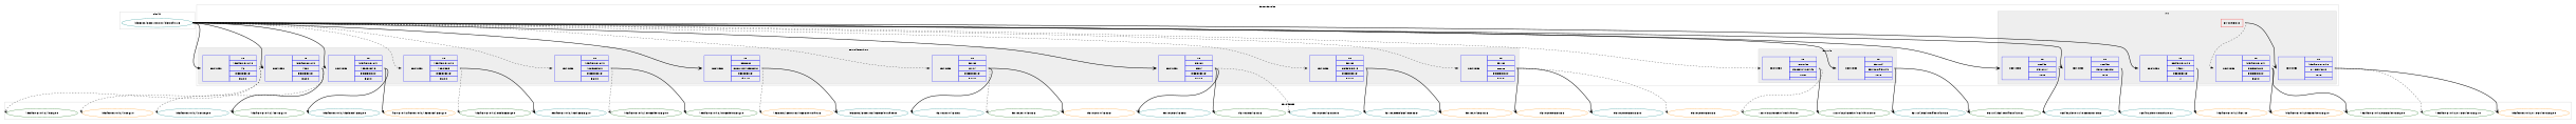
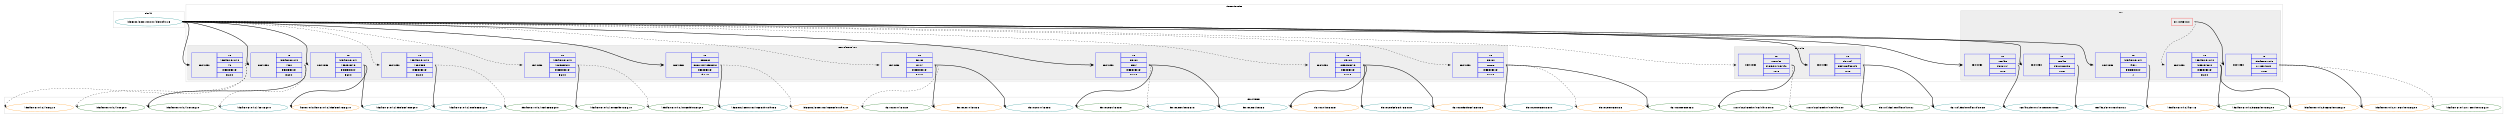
  digraph {
    compound=true
    concentrate=true
    fontname=Helvetica
    fontsize=10
    newrank=true
    rankdir=TB
    ranksep=1.5
    node [color=blue fontname=Helvetica fontsize=10]
    edge [arrowhead=vee headport=w style=bold tailport=e weight=100]
    n1 [color=teal label="kde-apps/kaccounts-providers-19.04.3" width=4]
    n2 [label=<<TABLE BORDER="0" CELLBORDER="1" CELLSPACING="0" CELLPADDING="4" WIDTH="220"><TR><TD ROWSPAN="6" CELLPADDING="30">pack_dep</TD></TR><TR><TD WIDTH="110">no</TD></TR><TR><TD>dev-util</TD></TR><TR><TD>desktop-file-utils</TD></TR><TR><TD>none</TD></TR><TR><TD></TD></TR></TABLE>> shape=none]
    n3 [label=<<TABLE BORDER="0" CELLBORDER="1" CELLSPACING="0" CELLPADDING="4" WIDTH="220"><TR><TD ROWSPAN="6" CELLPADDING="30">pack_dep</TD></TR><TR><TD WIDTH="110">no</TD></TR><TR><TD>x11-misc</TD></TR><TR><TD>shared-mime-info</TD></TR><TR><TD>none</TD></TR><TR><TD></TD></TR></TABLE>> shape=none]
    n4 [label=<<TABLE BORDER="0" CELLBORDER="1" CELLSPACING="0" CELLPADDING="4" WIDTH="220"><TR><TD ROWSPAN="6" CELLPADDING="30">pack_dep</TD></TR><TR><TD WIDTH="110">no</TD></TR><TR><TD>dev-qt</TD></TR><TR><TD>qtcore</TD></TR><TR><TD>greaterequal</TD></TR><TR><TD>5.12.3</TD></TR></TABLE>> shape=none]
    n5 [label=<<TABLE BORDER="0" CELLBORDER="1" CELLSPACING="0" CELLPADDING="4" WIDTH="220"><TR><TD ROWSPAN="6" CELLPADDING="30">pack_dep</TD></TR><TR><TD WIDTH="110">no</TD></TR><TR><TD>dev-qt</TD></TR><TR><TD>qtdeclarative</TD></TR><TR><TD>greaterequal</TD></TR><TR><TD>5.12.3</TD></TR></TABLE>> shape=none]
    n6 [label=<<TABLE BORDER="0" CELLBORDER="1" CELLSPACING="0" CELLPADDING="4" WIDTH="220"><TR><TD ROWSPAN="6" CELLPADDING="30">pack_dep</TD></TR><TR><TD WIDTH="110">no</TD></TR><TR><TD>dev-qt</TD></TR><TR><TD>qtgui</TD></TR><TR><TD>greaterequal</TD></TR><TR><TD>5.12.3</TD></TR></TABLE>> shape=none]
    n7 [label=<<TABLE BORDER="0" CELLBORDER="1" CELLSPACING="0" CELLPADDING="4" WIDTH="220"><TR><TD ROWSPAN="6" CELLPADDING="30">pack_dep</TD></TR><TR><TD WIDTH="110">no</TD></TR><TR><TD>dev-qt</TD></TR><TR><TD>qtxml</TD></TR><TR><TD>greaterequal</TD></TR><TR><TD>5.12.3</TD></TR></TABLE>> shape=none]
    n8 [label=<<TABLE BORDER="0" CELLBORDER="1" CELLSPACING="0" CELLPADDING="4" WIDTH="220"><TR><TD ROWSPAN="6" CELLPADDING="30">pack_dep</TD></TR><TR><TD WIDTH="110">no</TD></TR><TR><TD>kde-apps</TD></TR><TR><TD>kaccounts-integration</TD></TR><TR><TD>greaterequal</TD></TR><TR><TD>19.04.3</TD></TR></TABLE>> shape=none]
    n9 [label=<<TABLE BORDER="0" CELLBORDER="1" CELLSPACING="0" CELLPADDING="4" WIDTH="220"><TR><TD ROWSPAN="6" CELLPADDING="30">pack_dep</TD></TR><TR><TD WIDTH="110">no</TD></TR><TR><TD>kde-frameworks</TD></TR><TR><TD>kcoreaddons</TD></TR><TR><TD>greaterequal</TD></TR><TR><TD>5.60.0</TD></TR></TABLE>> shape=none]
    n10 [label=<<TABLE BORDER="0" CELLBORDER="1" CELLSPACING="0" CELLPADDING="4" WIDTH="220"><TR><TD ROWSPAN="6" CELLPADDING="30">pack_dep</TD></TR><TR><TD WIDTH="110">no</TD></TR><TR><TD>kde-frameworks</TD></TR><TR><TD>kpackage</TD></TR><TR><TD>greaterequal</TD></TR><TR><TD>5.60.0</TD></TR></TABLE>> shape=none]
    n11 [label=<<TABLE BORDER="0" CELLBORDER="1" CELLSPACING="0" CELLPADDING="4" WIDTH="220"><TR><TD ROWSPAN="6" CELLPADDING="30">pack_dep</TD></TR><TR><TD WIDTH="110">no</TD></TR><TR><TD>kde-frameworks</TD></TR><TR><TD>kdeclarative</TD></TR><TR><TD>greaterequal</TD></TR><TR><TD>5.60.0</TD></TR></TABLE>> shape=none]
    n12 [label=<<TABLE BORDER="0" CELLBORDER="1" CELLSPACING="0" CELLPADDING="4" WIDTH="220"><TR><TD ROWSPAN="6" CELLPADDING="30">pack_dep</TD></TR><TR><TD WIDTH="110">no</TD></TR><TR><TD>kde-frameworks</TD></TR><TR><TD>ki18n</TD></TR><TR><TD>greaterequal</TD></TR><TR><TD>5.60.0</TD></TR></TABLE>> shape=none]
    n13 [label=<<TABLE BORDER="0" CELLBORDER="1" CELLSPACING="0" CELLPADDING="4" WIDTH="220"><TR><TD ROWSPAN="6" CELLPADDING="30">pack_dep</TD></TR><TR><TD WIDTH="110">no</TD></TR><TR><TD>kde-frameworks</TD></TR><TR><TD>kio</TD></TR><TR><TD>greaterequal</TD></TR><TR><TD>5.60.0</TD></TR></TABLE>> shape=none]
    n14 [label=<<TABLE BORDER="0" CELLBORDER="1" CELLSPACING="0" CELLPADDING="4" WIDTH="220"><TR><TD ROWSPAN="6" CELLPADDING="30">pack_dep</TD></TR><TR><TD WIDTH="110">no</TD></TR><TR><TD>kde-frameworks</TD></TR><TR><TD>breeze-icons</TD></TR><TR><TD>greaterequal</TD></TR><TR><TD>5.60.0</TD></TR></TABLE>> shape=none]
    n15 [label=<<TABLE BORDER="0" CELLBORDER="1" CELLSPACING="0" CELLPADDING="4" WIDTH="220"><TR><TD ROWSPAN="6" CELLPADDING="30">pack_dep</TD></TR><TR><TD WIDTH="110">no</TD></TR><TR><TD>kde-frameworks</TD></TR><TR><TD>oxygen-icons</TD></TR><TR><TD>none</TD></TR><TR><TD></TD></TR></TABLE>> shape=none]
    n16 [color=red label=<<TABLE BORDER="0" CELLBORDER="1" CELLSPACING="0" CELLPADDING="4"><TR><TD CELLPADDING="10">any_of_group</TD></TR></TABLE>> shape=none]
    n17 [label=<<TABLE BORDER="0" CELLBORDER="1" CELLSPACING="0" CELLPADDING="4" WIDTH="220"><TR><TD ROWSPAN="6" CELLPADDING="30">pack_dep</TD></TR><TR><TD WIDTH="110">no</TD></TR><TR><TD>kde-frameworks</TD></TR><TR><TD>kf-env</TD></TR><TR><TD>greaterequal</TD></TR><TR><TD>4</TD></TR></TABLE>> shape=none]
    n18 [label=<<TABLE BORDER="0" CELLBORDER="1" CELLSPACING="0" CELLPADDING="4" WIDTH="220"><TR><TD ROWSPAN="6" CELLPADDING="30">pack_dep</TD></TR><TR><TD WIDTH="110">no</TD></TR><TR><TD>net-libs</TD></TR><TR><TD>signon-oauth2</TD></TR><TR><TD>none</TD></TR><TR><TD></TD></TR></TABLE>> shape=none]
    n19 [label=<<TABLE BORDER="0" CELLBORDER="1" CELLSPACING="0" CELLPADDING="4" WIDTH="220"><TR><TD ROWSPAN="6" CELLPADDING="30">pack_dep</TD></TR><TR><TD WIDTH="110">no</TD></TR><TR><TD>net-libs</TD></TR><TR><TD>signon-ui</TD></TR><TR><TD>none</TD></TR><TR><TD></TD></TR></TABLE>> shape=none]
    n20 [color=teal label="dev-util/desktop-file-utils-0.23" width=4]
    n21 [color=darkgreen label="dev-util/desktop-file-utils-0.24" width=4]
    n22 [color=darkgreen label="x11-misc/shared-mime-info-1.10" width=4]
    n23 [color=darkgreen label="x11-misc/shared-mime-info-1.10-r1" width=4]
    n24 [color=darkorange label="dev-qt/qtcore-5.12.3" width=4]
    n25 [color=teal label="dev-qt/qtcore-5.12.5-r1" width=4]
-   n26 [color=darkorange label="dev-qt/qtcore-5.13.2" width=4]
+   n26 [color=darkgreen label="dev-qt/qtcore-5.13.2" width=4]
    n27 [color=teal label="dev-qt/qtdeclarative-5.12.3" width=4]
    n28 [color=darkorange label="dev-qt/misc-5.12.5" width=4]
+   n29 [color=darkorange label="dev-qt/qtdeclarative-5.13.2" width=4]
    n30 [color=teal label="dev-qt/qtgui-5.12.3-r1" width=4]
    n31 [color=darkgreen label="dev-qt/qtgui-5.12.5" width=4]
    n32 [color=teal label="dev-qt/qtgui-5.13.2" width=4]
    n33 [color=darkorange label="dev-qt/qtxml-5.12.3" width=4]
    n34 [color=darkgreen label="dev-qt/qtxml-5.12.5" width=4]
    n35 [color=teal label="dev-qt/qtxml-5.13.2" width=4]
    n36 [color=darkorange label="kde-apps/kaccounts-integration-19.04.3" width=4]
    n37 [color=teal label="kde-apps/kaccounts-integration-19.08.3" width=4]
    n38 [color=darkgreen label="kde-frameworks/kcoreaddons-5.60.0" width=4]
    n39 [color=darkgreen label="kde-frameworks/kcoreaddons-5.64.0" width=4]
    n40 [color=teal label="kde-frameworks/kdeclarative-5.60.0" width=4]
    n41 [color=darkorange label="frameworks-frameworks/kdeclarative-5.64.0" width=4]
    n42 [color=teal label="kde-frameworks/ki18n-5.60.0" width=4]
    n43 [color=darkgreen label="kde-frameworks/ki18n-5.64.0" width=4]
    n44 [color=darkgreen label="kde-frameworks/kio-5.60.0" width=4]
    n45 [color=darkorange label="kde-frameworks/kio-5.64.0" width=4]
    n46 [color=darkgreen label="kde-frameworks/kpackage-5.60.0" width=4]
    n47 [color=teal label="kde-frameworks/kpackage-5.64.0" width=4]
    n48 [color=darkgreen label="kde-frameworks/breeze-icons-5.60.0" width=4]
    n49 [color=darkorange label="kde-frameworks/breeze-icons-5.64.0" width=4]
    n50 [color=darkorange label="kde-frameworks/oxygen-icons-5.60.0" width=4]
    n51 [color=darkgreen label="kde-frameworks/oxygen-icons-5.64.0" width=4]
    n52 [color=darkorange label="kde-frameworks/kf-env-5" width=4]
    n53 [color=teal label="net-libs/signon-oauth2-0.24" width=4]
    n54 [color=teal label="net-libs/signon-ui-0.15_p20171022" width=4]
    subgraph cluster_1 {
      color=gray
      label=<<i>ebuild</i>>
      rank=same
      n1
    }
    subgraph cluster_2 {
      color=gray
      label=<<i>dependencies</i>>
      subgraph cluster_3 {
        color=gray
        fillcolor="#eeeeee"
        label=<<i>compile</i>>
        style=filled
        subgraph sub_4 {
          color=gray
          fillcolor="#eeeeee"
          label=<<i>compile</i>>
          style=filled
          n2
        }
        subgraph sub_5 {
          color=gray
          fillcolor="#eeeeee"
          label=<<i>compile</i>>
          style=filled
          n3
        }
      }
      subgraph cluster_6 {
        color=gray
        fillcolor="#eeeeee"
        label=<<i>compile and run</i>>
        style=filled
        subgraph sub_7 {
          color=gray
          fillcolor="#eeeeee"
          label=<<i>compile and run</i>>
          style=filled
          n4
        }
        subgraph sub_8 {
          color=gray
          fillcolor="#eeeeee"
          label=<<i>compile and run</i>>
          style=filled
          n5
        }
        subgraph sub_9 {
          color=gray
          fillcolor="#eeeeee"
          label=<<i>compile and run</i>>
          style=filled
          n6
        }
        subgraph sub_10 {
          color=gray
          fillcolor="#eeeeee"
          label=<<i>compile and run</i>>
          style=filled
          n7
        }
        subgraph sub_11 {
          color=gray
          fillcolor="#eeeeee"
          label=<<i>compile and run</i>>
          style=filled
          n8
        }
        subgraph sub_12 {
          color=gray
          fillcolor="#eeeeee"
          label=<<i>compile and run</i>>
          style=filled
          n9
        }
        subgraph sub_13 {
          color=gray
          fillcolor="#eeeeee"
          label=<<i>compile and run</i>>
          style=filled
          n10
        }
        subgraph sub_14 {
          color=gray
          fillcolor="#eeeeee"
          label=<<i>compile and run</i>>
          style=filled
          n11
        }
        subgraph sub_15 {
          color=gray
          fillcolor="#eeeeee"
          label=<<i>compile and run</i>>
          style=filled
          n12
        }
        subgraph sub_16 {
          color=gray
          fillcolor="#eeeeee"
          label=<<i>compile and run</i>>
          style=filled
          n13
        }
      }
      subgraph cluster_17 {
        color=gray
        fillcolor="#eeeeee"
        label=<<i>run</i>>
        style=filled
        subgraph sub_18 {
          color=gray
          fillcolor="#eeeeee"
          label=<<i>run</i>>
          style=filled
          n16
          subgraph sub_19 {
            color=gray
            fillcolor="#eeeeee"
            label=<<i>run</i>>
            style=filled
            n14
          }
          subgraph sub_20 {
            color=gray
            fillcolor="#eeeeee"
            label=<<i>run</i>>
            style=filled
            n15
          }
        }
        subgraph sub_21 {
          color=gray
          fillcolor="#eeeeee"
          label=<<i>run</i>>
          style=filled
          n17
        }
        subgraph sub_22 {
          color=gray
          fillcolor="#eeeeee"
          label=<<i>run</i>>
          style=filled
          n18
        }
        subgraph sub_23 {
          color=gray
          fillcolor="#eeeeee"
          label=<<i>run</i>>
          style=filled
          n19
        }
      }
    }
    subgraph cluster_24 {
      color=gray
      label=<<i>candidates</i>>
      rank=same
      subgraph sub_25 {
        color=black
        label=<<i>candidates</i>>
        nodesep=1
        rank=same
        n20
        n21
      }
      subgraph sub_26 {
        color=black
        label=<<i>candidates</i>>
        nodesep=1
        rank=same
        n22
        n23
      }
      subgraph sub_27 {
        color=black
        label=<<i>candidates</i>>
        nodesep=1
        rank=same
        n24
        n25
        n26
      }
      subgraph sub_28 {
        color=black
        label=<<i>candidates</i>>
        nodesep=1
        rank=same
        n27
        n28
+       n29
      }
      subgraph sub_29 {
        color=black
        label=<<i>candidates</i>>
        nodesep=1
        rank=same
        n30
        n31
        n32
      }
      subgraph sub_30 {
        color=black
        label=<<i>candidates</i>>
        nodesep=1
        rank=same
        n33
        n34
        n35
      }
      subgraph sub_31 {
        color=black
        label=<<i>candidates</i>>
        nodesep=1
        rank=same
        n36
        n37
      }
      subgraph sub_32 {
        color=black
        label=<<i>candidates</i>>
        nodesep=1
        rank=same
        n38
        n39
      }
      subgraph sub_33 {
        color=black
        label=<<i>candidates</i>>
        nodesep=1
        rank=same
        n40
        n41
      }
      subgraph sub_34 {
        color=black
        label=<<i>candidates</i>>
        nodesep=1
        rank=same
        n42
        n43
      }
      subgraph sub_35 {
        color=black
        label=<<i>candidates</i>>
        nodesep=1
        rank=same
        n44
        n45
      }
      subgraph sub_36 {
        color=black
        label=<<i>candidates</i>>
        nodesep=1
        rank=same
        n46
        n47
      }
      subgraph sub_37 {
        color=black
        label=<<i>candidates</i>>
        nodesep=1
        rank=same
        n48
        n49
      }
      subgraph sub_38 {
        color=black
        label=<<i>candidates</i>>
        nodesep=1
        rank=same
        n50
        n51
      }
      subgraph sub_39 {
        color=black
        label=<<i>candidates</i>>
        nodesep=1
        rank=same
        n52
      }
      subgraph sub_40 {
        color=black
        label=<<i>candidates</i>>
        nodesep=1
        rank=same
        n53
      }
      subgraph sub_41 {
        color=black
        label=<<i>candidates</i>>
        nodesep=1
        rank=same
        n54
      }
    }
    n1 -> n2 [arrowhead=normal weight=20]
    n1 -> n3 [style=dashed weight=20]
    n1 -> n4 [arrowhead=normal style=dashed weight=20]
    n1 -> n5 [style=dashed weight=20]
    n1 -> n6 [weight=20]
    n1 -> n7 [arrowhead=normal style=dashed weight=20]
    n1 -> n8 [weight=20]
    n1 -> n9 [arrowhead=normal style=dashed weight=20]
    n1 -> n10 [arrowhead=normal style=dashed weight=20]
    n1 -> n11 [arrowhead=normal weight=20]
    n1 -> n12 [weight=20]
    n1 -> n13 [arrowhead=normal weight=20]
    n1 -> n17 [arrowhead=normal weight=20]
    n1 -> n18 [weight=20]
    n1 -> n19 [weight=20]
    n2 -> n20
    n2 -> n21
    n3 -> n22 [style=dashed]
    n3 -> n23 [arrowhead=normal]
    n4 -> n24 [style=dashed]
    n4 -> n25
    n4 -> n26
    n5 -> n27 [arrowhead=normal]
    n5 -> n28
+   n5 -> n29
    n6 -> n30 [style=dashed]
    n6 -> n31 [arrowhead=normal]
    n6 -> n32
    n7 -> n33
    n7 -> n34 [style=dashed]
    n7 -> n35 [arrowhead=normal]
    n8 -> n36 [arrowhead=normal style=dashed]
    n8 -> n37
    n9 -> n38 [style=dashed]
    n9 -> n39 [arrowhead=normal]
    n10 -> n46 [arrowhead=normal style=dashed]
    n10 -> n47
    n11 -> n40 [arrowhead=normal]
    n11 -> n41 [arrowhead=normal]
    n12 -> n42 [style=dashed]
    n12 -> n43
    n13 -> n44 [style=dashed]
    n13 -> n45 [arrowhead=normal style=dashed]
    n14 -> n48
    n14 -> n49
    n15 -> n50
    n15 -> n51 [style=dashed]
    n16 -> n14 [arrowhead=normal style=dashed weight=20]
    n16 -> n15 [weight=20]
    n17 -> n52 [arrowhead=normal]
    n18 -> n53 [arrowhead=normal]
    n19 -> n54 [arrowhead=normal]
  }
